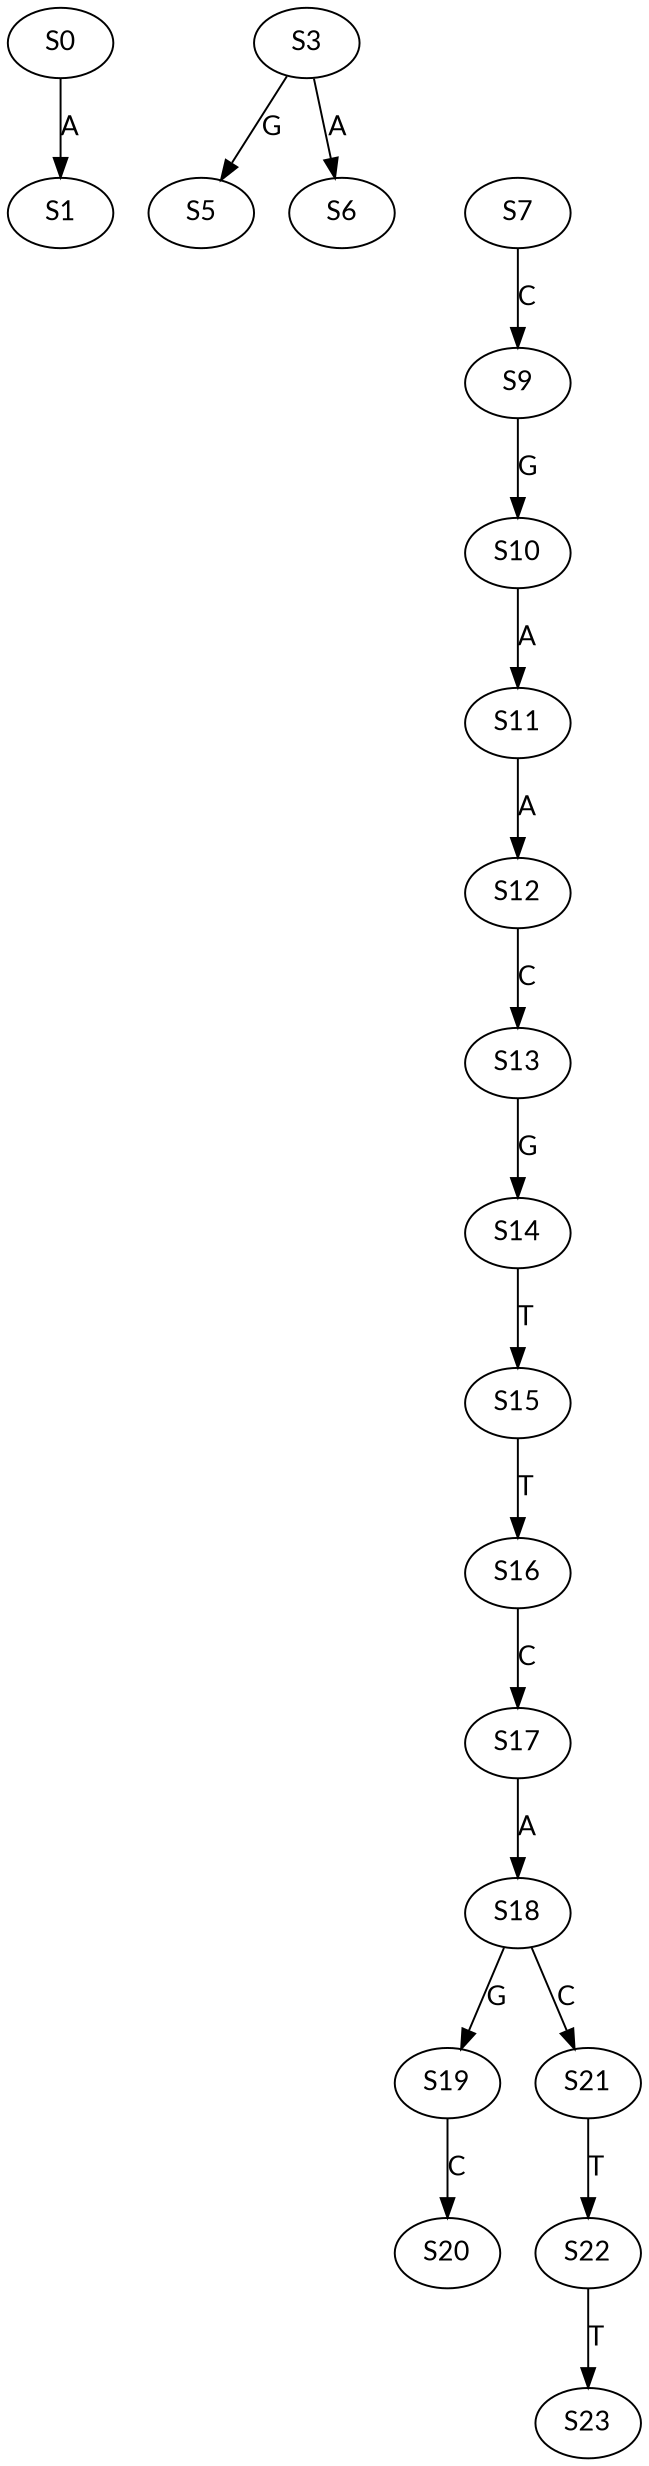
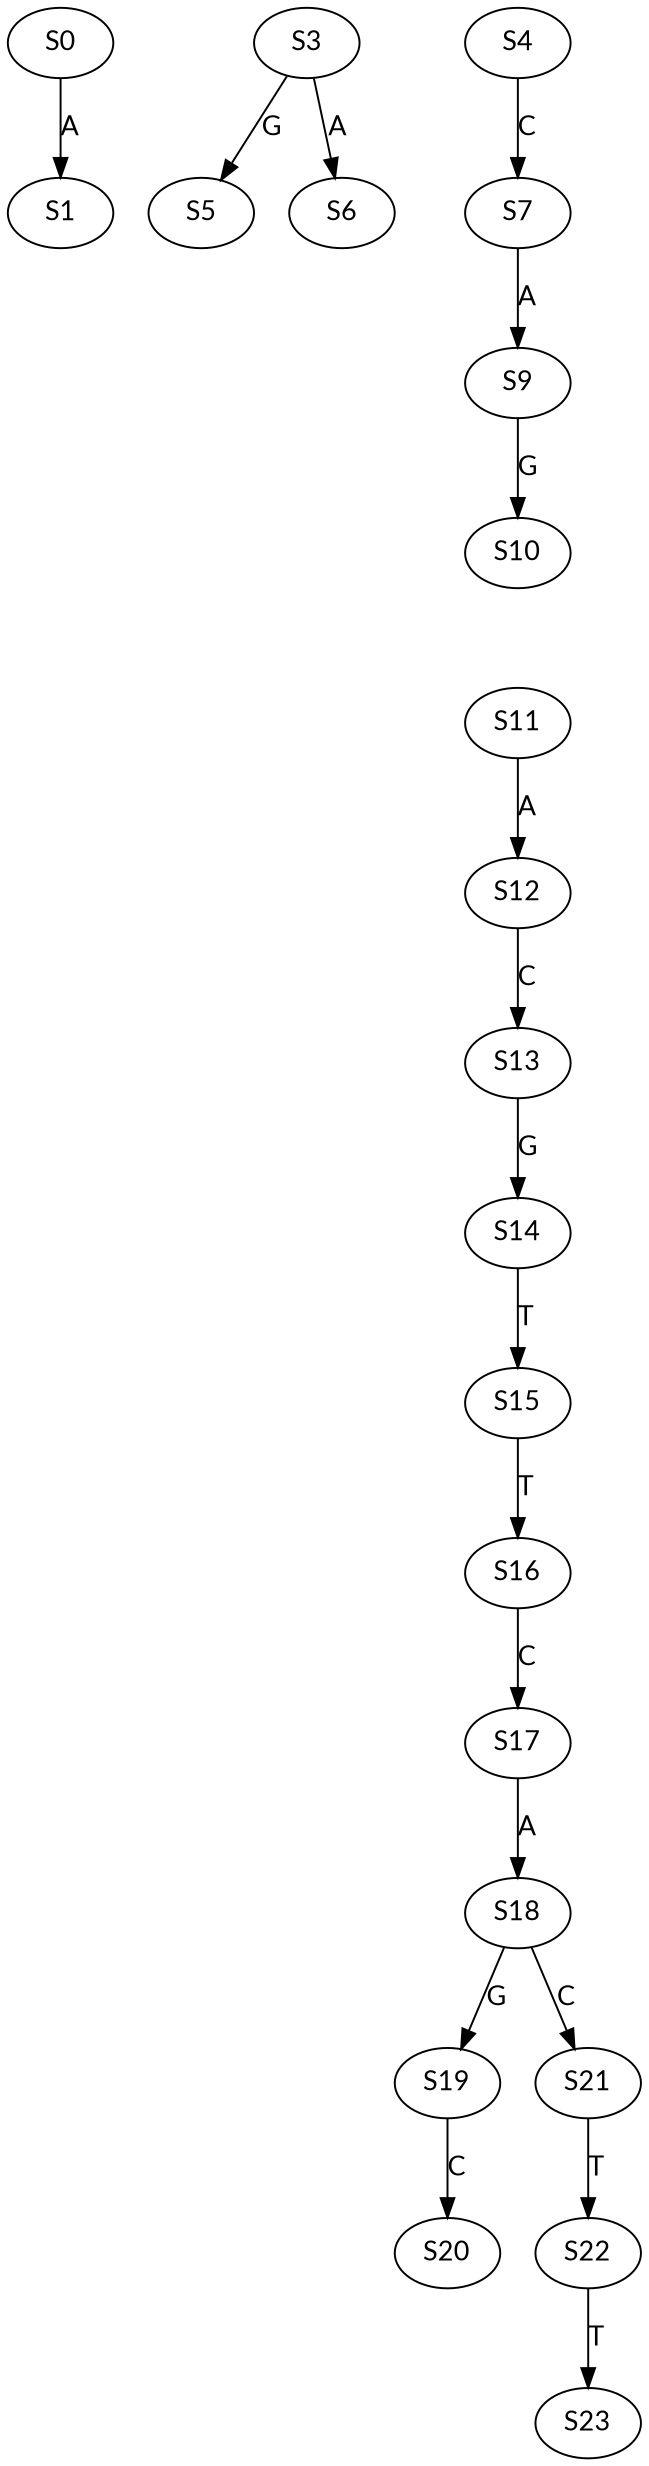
  strict digraph {
    fontname=Lato
    node [fontname=Lato]
    edge [fontname=Lato]
    S0
    S1
    S3
    S5
    S6
+   S4
    S7
    S9
    S10
    S11
    S12
    S13
    S14
    S15
    S16
    S17
    S18
    S19
    S21
    S20
    S22
    S23
    S0 -> S1 [label=A]
    S3 -> S5 [label=G]
    S3 -> S6 [label=A]
-   S7 -> S9 [label=C]
+   S4 -> S7 [label=C]
+   S7 -> S9 [label=A]
    S9 -> S10 [label=G]
-   S10 -> S11 [label=A]
    S11 -> S12 [label=A]
    S12 -> S13 [label=C]
    S13 -> S14 [label=G]
    S14 -> S15 [label=T]
    S15 -> S16 [label=T]
    S16 -> S17 [label=C]
    S17 -> S18 [label=A]
    S18 -> S19 [label=G]
    S18 -> S21 [label=C]
    S19 -> S20 [label=C]
    S21 -> S22 [label=T]
    S22 -> S23 [label=T]
  }
